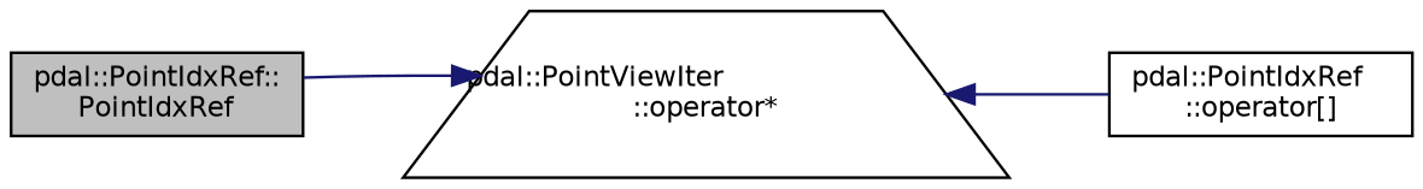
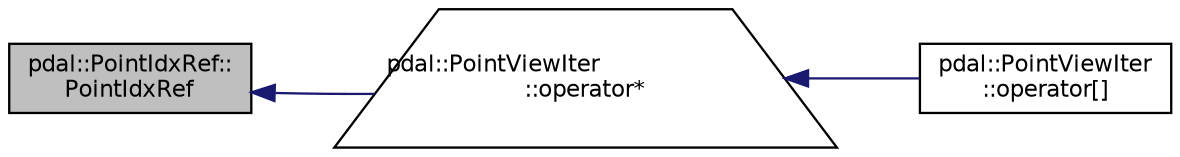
  digraph {
    rankdir=LR
    node [color=black fillcolor=white fontname=Helvetica fontsize=10 shape=box style=filled]
    edge [color=midnightblue dir=back fontname=Helvetica fontsize=10 labelfontname=Helvetica labelfontsize=10 style=solid]
    n1 [fillcolor=grey75 fontcolor=black height=0.2 label="pdal::PointIdxRef::\lPointIdxRef" width=0.4]
    n2 [height=0.2 label="pdal::PointViewIter\l::operator*" shape=trapezium width=0.4]
-   n3 [height=0.2 label="pdal::PointIdxRef\l::operator[]" width=0.4]
-   n2 -> n1
+   n3 [height=0.2 label="pdal::PointViewIter\l::operator[]" width=0.4]
+   n1 -> n2
    n2 -> n3
  }
